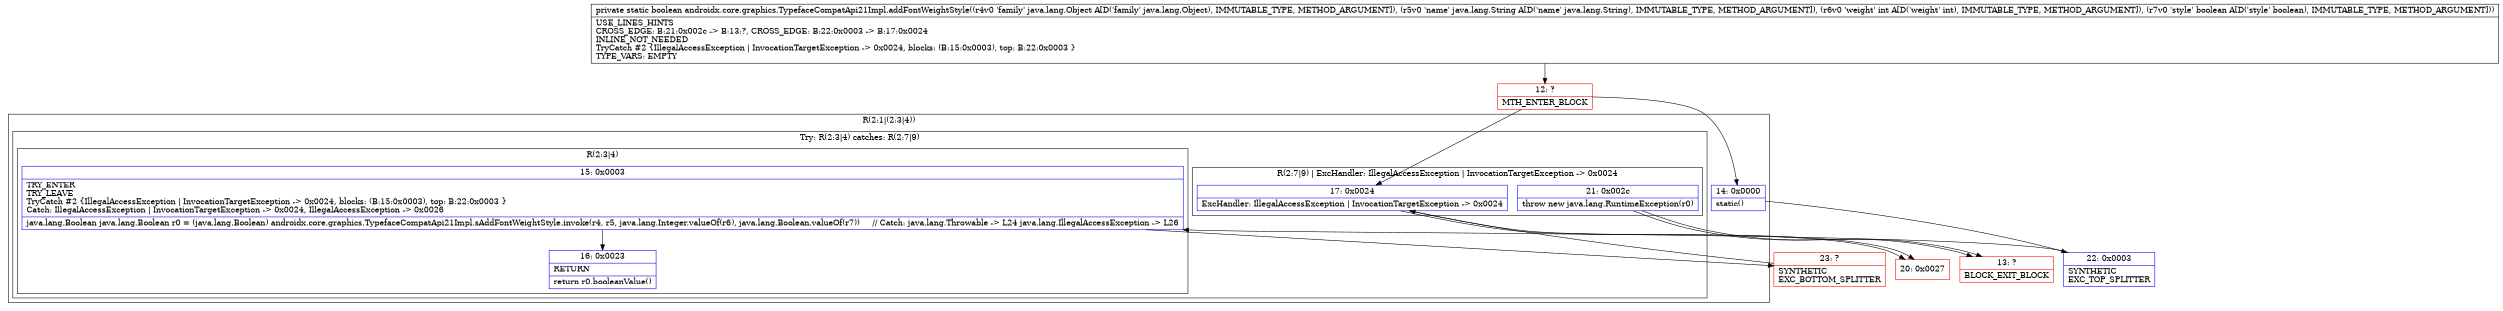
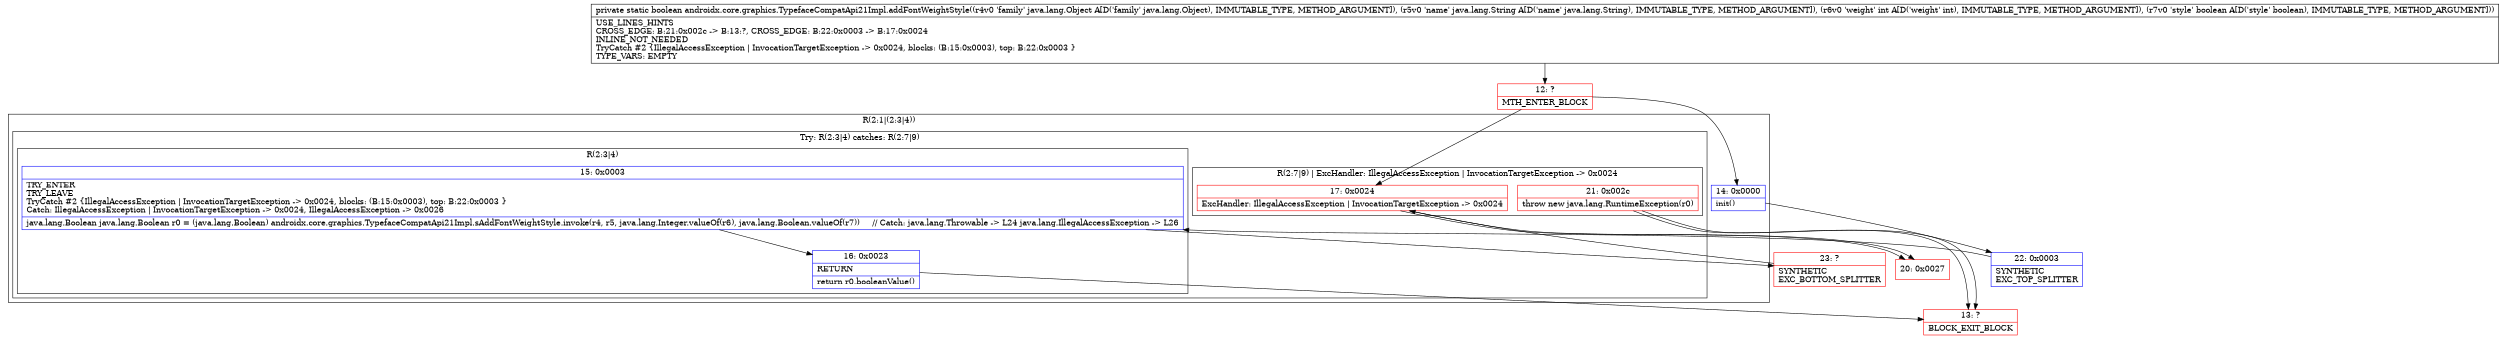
  digraph {
    node [color=blue shape=record]
    n1 [label="{15\:\ 0x0003|TRY_ENTER\lTRY_LEAVE\lTryCatch #2 \{IllegalAccessException \| InvocationTargetException \-\> 0x0024, blocks: (B:15:0x0003), top: B:22:0x0003 \}\lCatch: IllegalAccessException \| InvocationTargetException \-\> 0x0024, IllegalAccessException \-\> 0x0026\l|java.lang.Boolean java.lang.Boolean r0 = (java.lang.Boolean) androidx.core.graphics.TypefaceCompatApi21Impl.sAddFontWeightStyle.invoke(r4, r5, java.lang.Integer.valueOf(r6), java.lang.Boolean.valueOf(r7))     \/\/ Catch: java.lang.Throwable \-\> L24 java.lang.IllegalAccessException \-\> L26\l}"]
    n2 [label="{16\:\ 0x0023|RETURN\l|return r0.booleanValue()\l}"]
-   n3 [label="{17\:\ 0x0024|ExcHandler: IllegalAccessException \| InvocationTargetException \-\> 0x0024\l}"]
-   n4 [label="{21\:\ 0x002c|throw new java.lang.RuntimeException(r0)\l}"]
-   n5 [label="{14\:\ 0x0000|static()\l}"]
+   n3 [color=red label="{17\:\ 0x0024|ExcHandler: IllegalAccessException \| InvocationTargetException \-\> 0x0024\l}"]
+   n4 [color=red label="{21\:\ 0x002c|throw new java.lang.RuntimeException(r0)\l}"]
+   n5 [label="{14\:\ 0x0000|init()\l}"]
    n6 [color=red label="{23\:\ ?|SYNTHETIC\lEXC_BOTTOM_SPLITTER\l}"]
    n7 [color=red label="{13\:\ ?|BLOCK_EXIT_BLOCK\l}"]
    n8 [color=red label="{20\:\ 0x0027}"]
    n9 [label="{22\:\ 0x0003|SYNTHETIC\lEXC_TOP_SPLITTER\l}"]
    n10 [color=red label="{12\:\ ?|MTH_ENTER_BLOCK\l}"]
    n11 [label="{private static boolean androidx.core.graphics.TypefaceCompatApi21Impl.addFontWeightStyle((r4v0 'family' java.lang.Object A[D('family' java.lang.Object), IMMUTABLE_TYPE, METHOD_ARGUMENT]), (r5v0 'name' java.lang.String A[D('name' java.lang.String), IMMUTABLE_TYPE, METHOD_ARGUMENT]), (r6v0 'weight' int A[D('weight' int), IMMUTABLE_TYPE, METHOD_ARGUMENT]), (r7v0 'style' boolean A[D('style' boolean), IMMUTABLE_TYPE, METHOD_ARGUMENT]))  | USE_LINES_HINTS\lCROSS_EDGE: B:21:0x002c \-\> B:13:?, CROSS_EDGE: B:22:0x0003 \-\> B:17:0x0024\lINLINE_NOT_NEEDED\lTryCatch #2 \{IllegalAccessException \| InvocationTargetException \-\> 0x0024, blocks: (B:15:0x0003), top: B:22:0x0003 \}\lTYPE_VARS: EMPTY\l}" color=""]
    subgraph cluster_1 {
      label="R(2:1|(2:3|4))"
      n5
      subgraph cluster_2 {
        label="Try: R(2:3|4) catches: R(2:7|9)"
        subgraph cluster_3 {
          label="R(2:3|4)"
          n1
          n2
        }
        subgraph cluster_4 {
          label="R(2:7|9) | ExcHandler: IllegalAccessException \| InvocationTargetException \-\> 0x0024\l"
          n3
          n4
        }
      }
    }
    subgraph cluster_5 {
      label="R(2:7|9) | ExcHandler: IllegalAccessException \| InvocationTargetException \-\> 0x0024\l"
    }
    n1 -> n2
    n1 -> n6
+   n2 -> n7
    n3 -> n8
    n3 -> n8
    n4 -> n7
    n4 -> n7
    n5 -> n9
    n6 -> n3
    n9 -> n1
    n10 -> n3
    n10 -> n5
    n11 -> n10
  }
